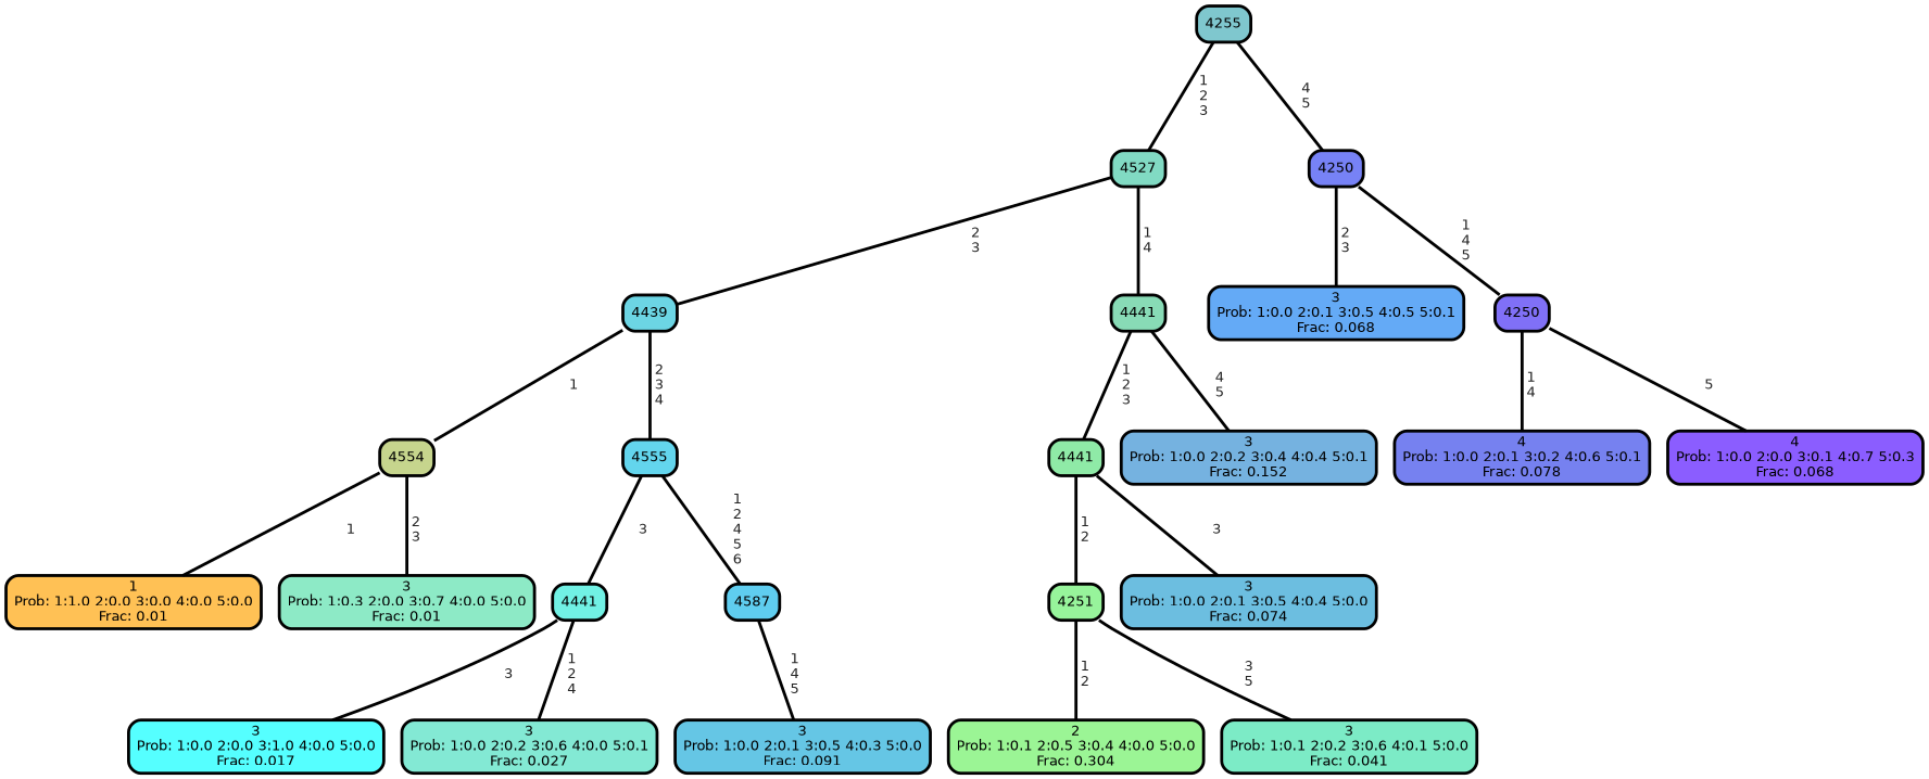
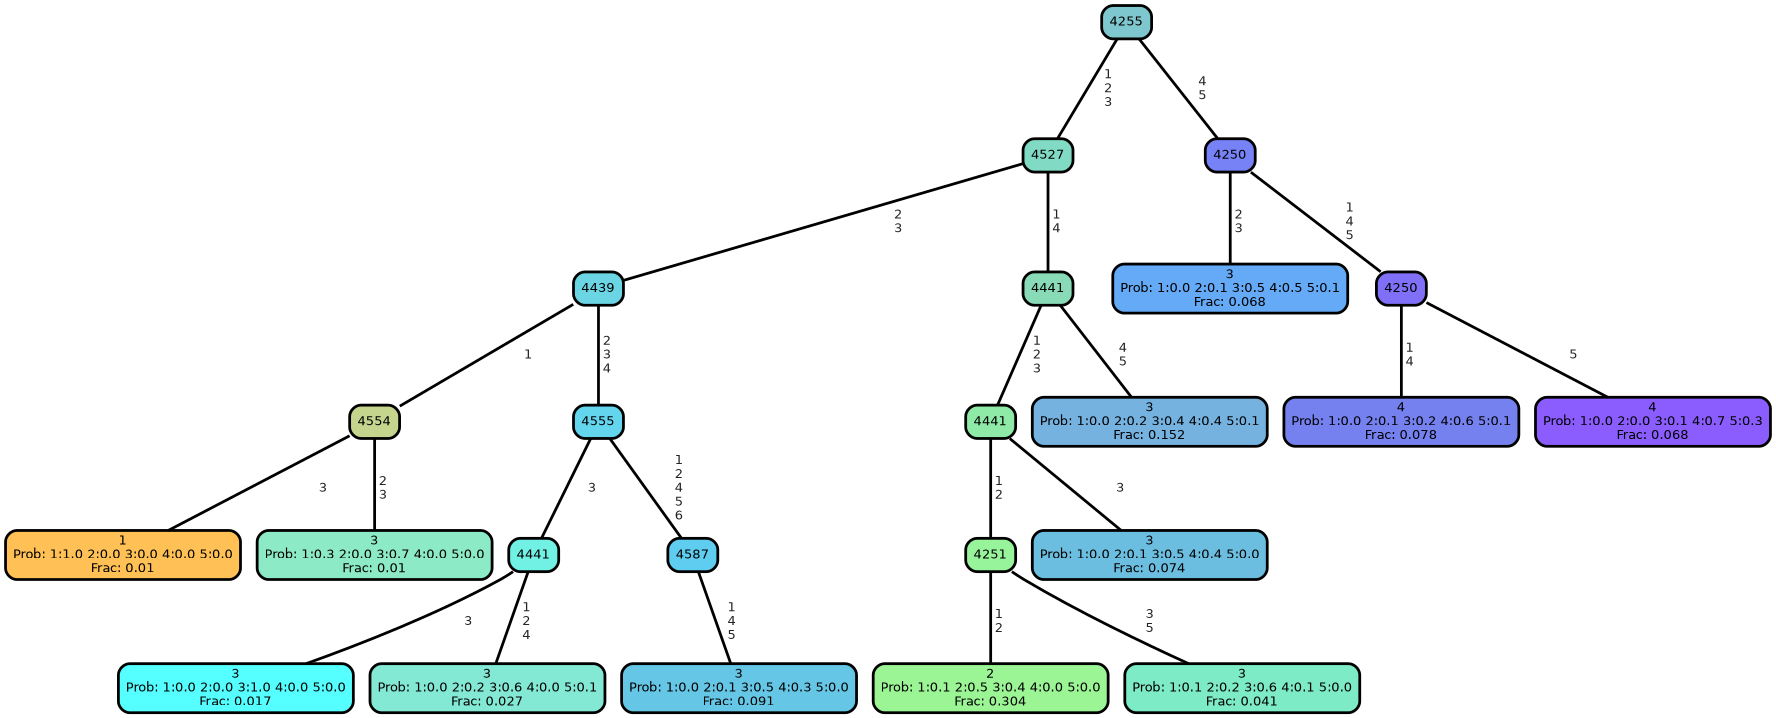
  graph {
    ranksep="0 equally"
    splines=straight
    node [color=black fontcolor=black fontname=helvetica penwidth=3 shape=box style="filled, rounded"]
    edge [color=black fontcolor=grey14 fontname=helvetica fontweight=bold penwidth=3]
    n1 [fillcolor="#ffc155" label="1\nProb: 1:1.0 2:0.0 3:0.0 4:0.0 5:0.0\nFrac: 0.01"]
    n2 [fillcolor="#c6d58d" label=4554]
    n3 [fillcolor="#8deac6" label="3\nProb: 1:0.3 2:0.0 3:0.7 4:0.0 5:0.0\nFrac: 0.01"]
    n4 [fillcolor="#6cd5e4" label=4439]
    n5 [fillcolor="#63d5ed" label=4555]
    n6 [fillcolor="#71f1e4" label=4441]
    n7 [fillcolor="#5fcdef" label=4587]
    n8 [fillcolor="#55ffff" label="3\nProb: 1:0.0 2:0.0 3:1.0 4:0.0 5:0.0\nFrac: 0.017"]
    n9 [fillcolor="#83e9d4" label="3\nProb: 1:0.0 2:0.2 3:0.6 4:0.0 5:0.1\nFrac: 0.027"]
    n10 [fillcolor="#65c6e5" label="3\nProb: 1:0.0 2:0.1 3:0.5 4:0.3 5:0.0\nFrac: 0.091"]
    n11 [fillcolor="#81dac3" label=4527]
    n12 [fillcolor="#88dbb6" label=4441]
    n13 [fillcolor="#8feaa7" label=4441]
    n14 [fillcolor="#75b2e0" label="3\nProb: 1:0.0 2:0.2 3:0.4 4:0.4 5:0.1\nFrac: 0.152"]
    n15 [fillcolor="#9bf595" label="2\nProb: 1:0.1 2:0.5 3:0.4 4:0.0 5:0.0\nFrac: 0.304"]
    n16 [fillcolor="#97f49b" label=4251]
    n17 [fillcolor="#7cebc6" label="3\nProb: 1:0.1 2:0.2 3:0.6 4:0.1 5:0.0\nFrac: 0.041"]
    n18 [fillcolor="#6cbee0" label="3\nProb: 1:0.0 2:0.1 3:0.5 4:0.4 5:0.0\nFrac: 0.074"]
    n19 [fillcolor="#7fc7ce" label=4255]
    n20 [fillcolor="#7782f6" label=4250]
    n21 [fillcolor="#64aaf6" label="3\nProb: 1:0.0 2:0.1 3:0.5 4:0.5 5:0.1\nFrac: 0.068"]
    n22 [fillcolor="#8070f7" label=4250]
    n23 [fillcolor="#7681f0" label="4\nProb: 1:0.0 2:0.1 3:0.2 4:0.6 5:0.1\nFrac: 0.078"]
    n24 [fillcolor="#8b5dff" label="4\nProb: 1:0.0 2:0.0 3:0.1 4:0.7 5:0.3\nFrac: 0.068"]
    subgraph sub_1 {
      rank=same
    }
-   n2 -- n1 [label=" 1"]
+   n2 -- n1 [label=" 3"]
    n2 -- n3 [label=" 2\n 3"]
    n4 -- n2 [label=" 1"]
    n4 -- n5 [label=" 2\n 3\n 4"]
    n5 -- n6 [label=" 3"]
    n5 -- n7 [label=" 1\n 2\n 4\n 5\n 6"]
    n6 -- n8 [label=" 3"]
    n6 -- n9 [label=" 1\n 2\n 4"]
    n7 -- n10 [label=" 1\n 4\n 5"]
    n11 -- n4 [label=" 2\n 3"]
    n11 -- n12 [label=" 1\n 4"]
    n12 -- n13 [label=" 1\n 2\n 3"]
    n12 -- n14 [label=" 4\n 5"]
    n13 -- n16 [label=" 1\n 2"]
    n13 -- n18 [label=" 3"]
    n16 -- n15 [label=" 1\n 2"]
    n16 -- n17 [label=" 3\n 5"]
    n19 -- n11 [label=" 1\n 2\n 3"]
    n19 -- n20 [label=" 4\n 5"]
    n20 -- n21 [label=" 2\n 3"]
    n20 -- n22 [label=" 1\n 4\n 5"]
    n22 -- n23 [label=" 1\n 4"]
    n22 -- n24 [label=" 5"]
  }
